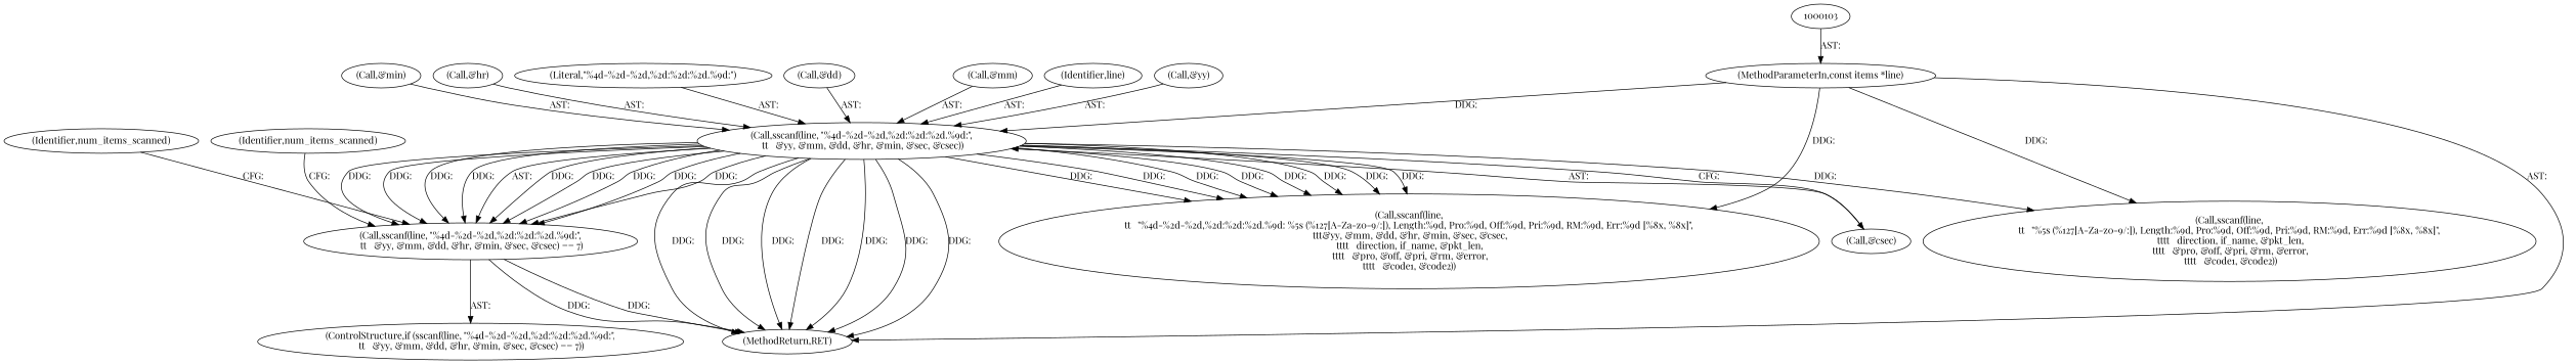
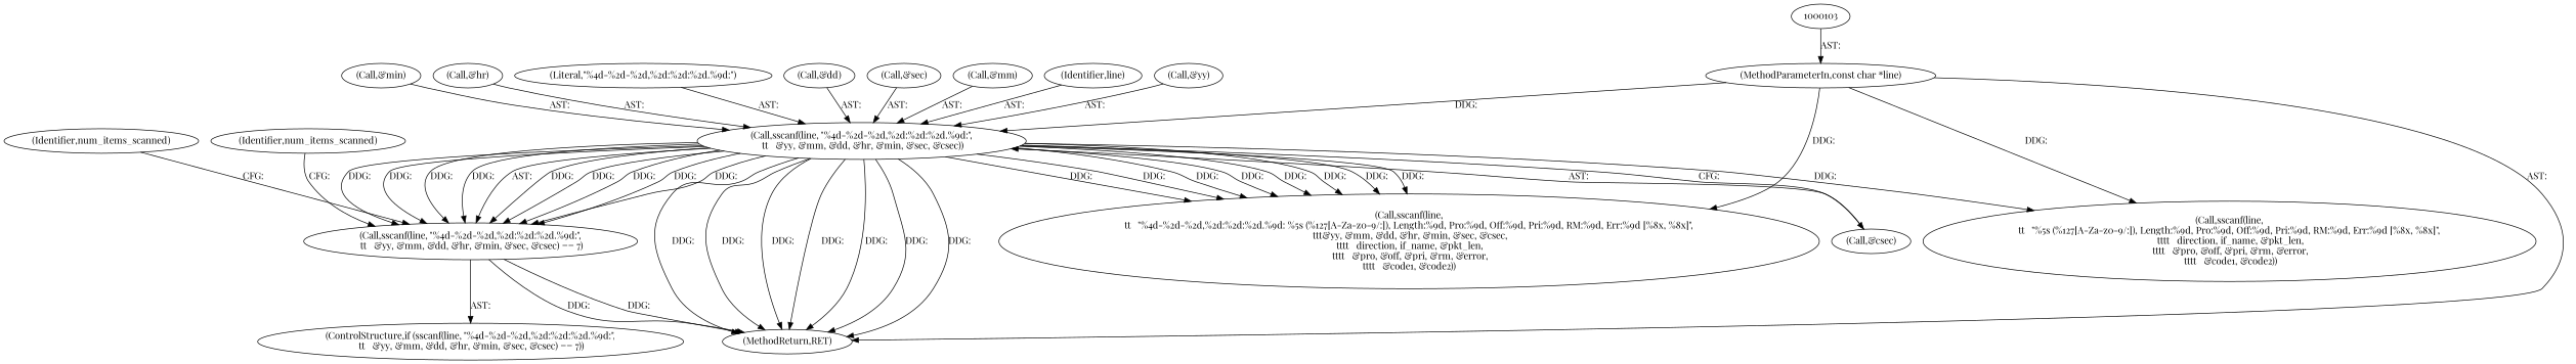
  digraph {
    fontname="Playfair Display"
    node [fontname="Playfair Display"]
    edge [fontname="Playfair Display"]
    n1 [label="(Call,sscanf(line, \"%4d-%2d-%2d,%2d:%2d:%2d.%9d:\",\n \t\t   &yy, &mm, &dd, &hr, &min, &sec, &csec) == 7)"]
    n2 [label="(ControlStructure,if (sscanf(line, \"%4d-%2d-%2d,%2d:%2d:%2d.%9d:\",\n \t\t   &yy, &mm, &dd, &hr, &min, &sec, &csec) == 7))"]
    n3 [label="(MethodReturn,RET)"]
    n4 [label="(Call,sscanf(line, \"%4d-%2d-%2d,%2d:%2d:%2d.%9d:\",\n \t\t   &yy, &mm, &dd, &hr, &min, &sec, &csec))"]
    n5 [label="(Call,sscanf(line,\n\t\t   \"%5s (%127[A-Za-z0-9/:]), Length:%9d, Pro:%9d, Off:%9d, Pri:%9d, RM:%9d, Err:%9d [%8x, %8x]\",\n \t\t\t\t   direction, if_name, &pkt_len,\n \t\t\t\t   &pro, &off, &pri, &rm, &error,\n \t\t\t\t   &code1, &code2))"]
    n6 [label="(Call,&csec)"]
    n7 [label="(Call,sscanf(line,\n\t\t   \"%4d-%2d-%2d,%2d:%2d:%2d.%9d: %5s (%127[A-Za-z0-9/:]), Length:%9d, Pro:%9d, Off:%9d, Pri:%9d, RM:%9d, Err:%9d [%8x, %8x]\",\n \t\t\t&yy, &mm, &dd, &hr, &min, &sec, &csec,\n \t\t\t\t   direction, if_name, &pkt_len,\n \t\t\t\t   &pro, &off, &pri, &rm, &error,\n\t\t\t\t   &code1, &code2))"]
-   n8 [label="(MethodParameterIn,const items *line)"]
+   n8 [label="(MethodParameterIn,const char *line)"]
    1000103
    n10 [label="(Call,&yy)"]
    n11 [label="(Call,&min)"]
    n12 [label="(Call,&hr)"]
    n13 [label="(Literal,\"%4d-%2d-%2d,%2d:%2d:%2d.%9d:\")"]
    n14 [label="(Call,&dd)"]
    n15 [label="(Identifier,num_items_scanned)"]
    n16 [label="(Identifier,num_items_scanned)"]
+   n17 [label="(Call,&sec)"]
    n18 [label="(Call,&mm)"]
    n19 [label="(Identifier,line)"]
    n1 -> n2 [label="AST: "]
    n1 -> n3 [label="DDG: "]
    n1 -> n3 [label="DDG: "]
    n4 -> n1 [label="AST: "]
    n4 -> n1 [label="DDG: "]
    n4 -> n1 [label="DDG: "]
    n4 -> n1 [label="DDG: "]
    n4 -> n1 [label="DDG: "]
    n4 -> n1 [label="DDG: "]
    n4 -> n1 [label="DDG: "]
    n4 -> n1 [label="DDG: "]
    n4 -> n1 [label="DDG: "]
    n4 -> n1 [label="DDG: "]
    n4 -> n3 [label="DDG: "]
    n4 -> n3 [label="DDG: "]
    n4 -> n3 [label="DDG: "]
    n4 -> n3 [label="DDG: "]
    n4 -> n3 [label="DDG: "]
    n4 -> n3 [label="DDG: "]
    n4 -> n3 [label="DDG: "]
    n4 -> n5 [label="DDG: "]
    n4 -> n6 [label="CFG: "]
    n4 -> n7 [label="DDG: "]
    n4 -> n7 [label="DDG: "]
    n4 -> n7 [label="DDG: "]
    n4 -> n7 [label="DDG: "]
    n4 -> n7 [label="DDG: "]
    n4 -> n7 [label="DDG: "]
    n4 -> n7 [label="DDG: "]
    n4 -> n7 [label="DDG: "]
    n6 -> n4 [label="AST: "]
    n8 -> n3 [label="AST: "]
    n8 -> n4 [label="DDG: "]
    n8 -> n5 [label="DDG: "]
    n8 -> n7 [label="DDG: "]
    1000103 -> n8 [label="AST: "]
    n10 -> n4 [label="AST: "]
    n11 -> n4 [label="AST: "]
    n12 -> n4 [label="AST: "]
    n13 -> n4 [label="AST: "]
    n14 -> n4 [label="AST: "]
    n15 -> n1 [label="CFG: "]
    n16 -> n1 [label="CFG: "]
+   n17 -> n4 [label="AST: "]
    n18 -> n4 [label="AST: "]
    n19 -> n4 [label="AST: "]
  }
